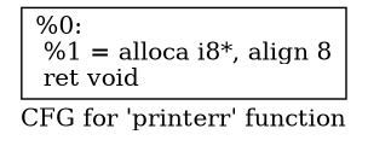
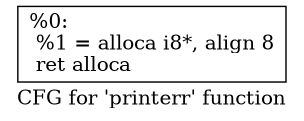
  digraph {
    label="CFG for 'printerr' function"
-   n1 [label="{%0:\l  %1 = alloca i8*, align 8\l  ret void\l}" shape=record]
+   n1 [label="{%0:\l  %1 = alloca i8*, align 8\l  ret alloca\l}" shape=record]
  }
